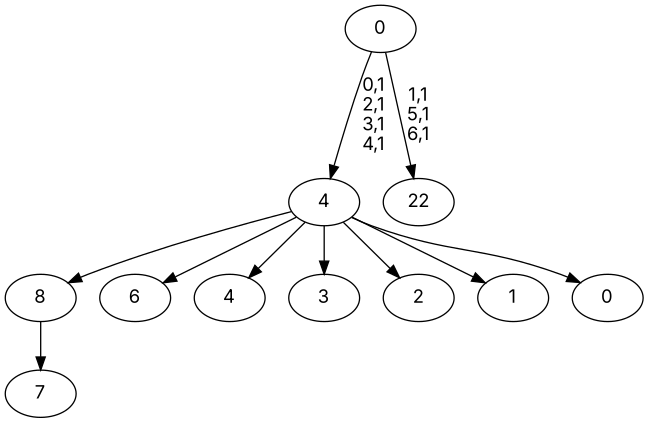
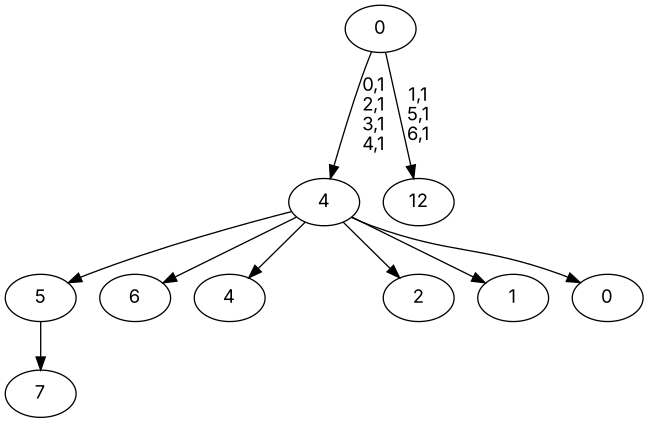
  digraph {
    fontname=Inter
    node [fontname=Inter]
    edge [fontname=Inter]
-   n1 [label=8]
+   n1 [label=5]
    n2 [label=7]
    n3 [label=6]
    n4 [label=4]
-   n5 [label=3]
    n6 [label=2]
    n7 [label=1]
    n8 [label=0]
    4
    0
-   12 [label=22]
+   12
    n1 -> n2
    4 -> n1
    4 -> n3
    4 -> n4
-   4 -> n5
    4 -> n6
    4 -> n7
    4 -> n8
    0 -> 4 [label="0,1\n2,1\n3,1\n4,1"]
    0 -> 12 [label="1,1\n5,1\n6,1"]
  }
